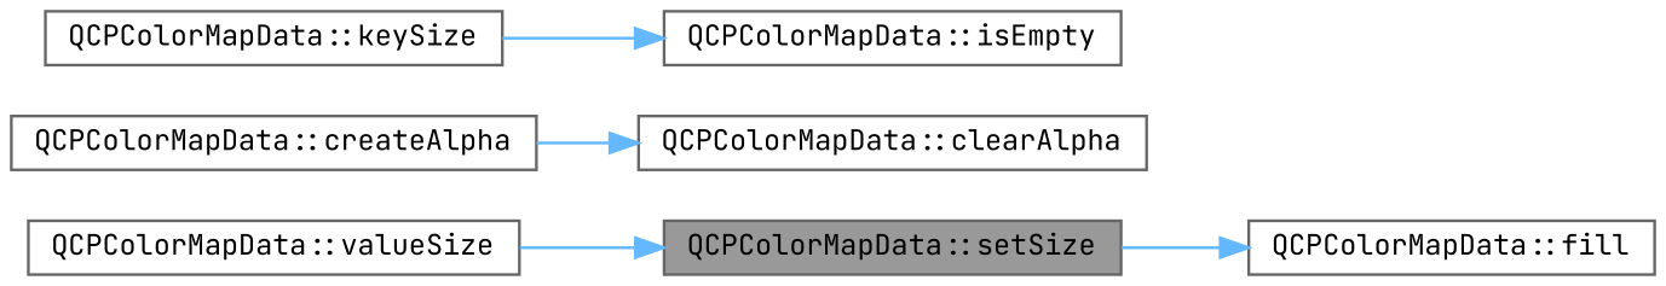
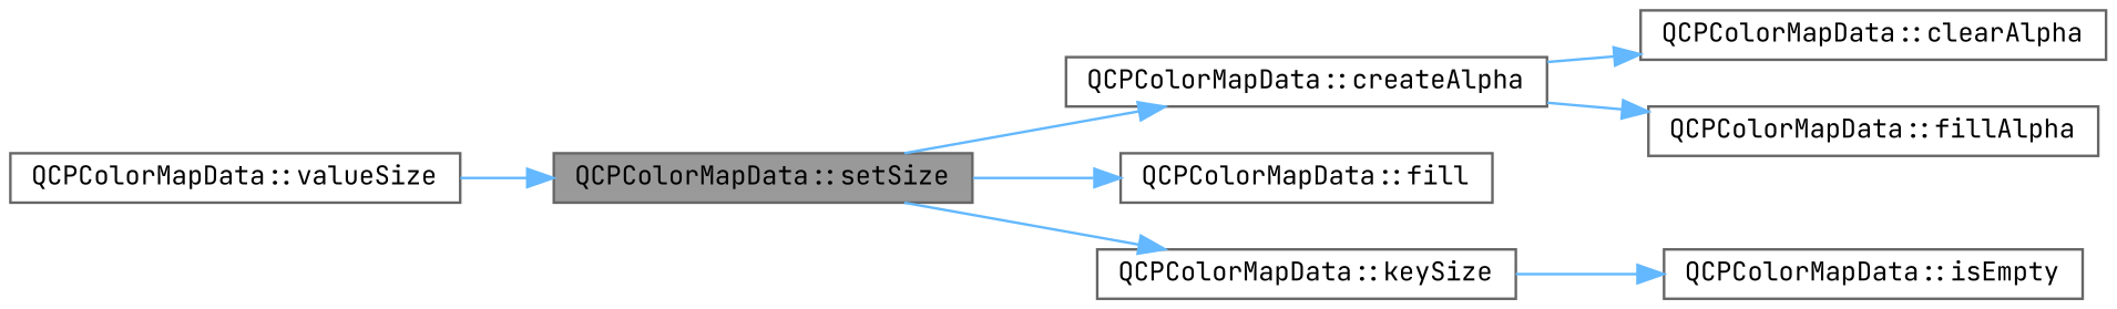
  digraph {
    fontname="JetBrains Mono"
    rankdir=LR
    node [color=grey40 fillcolor=white fontname="JetBrains Mono" fontsize=10 shape=box style=filled]
    edge [color=steelblue1 fontname="JetBrains Mono" fontsize=10 labelfontname=Helvetica labelfontsize=10 style=solid]
    n1 [color=gray40 fillcolor=grey60 fontcolor=black height=0.2 label="QCPColorMapData::setSize" width=0.4]
    n2 [height=0.2 label="QCPColorMapData::createAlpha" width=0.4]
    n3 [height=0.2 label="QCPColorMapData::fill" width=0.4]
    n4 [height=0.2 label="QCPColorMapData::keySize" width=0.4]
    n5 [height=0.2 label="QCPColorMapData::clearAlpha" width=0.4]
+   n6 [height=0.2 label="QCPColorMapData::fillAlpha" width=0.4]
    n7 [height=0.2 label="QCPColorMapData::isEmpty" width=0.4]
    n8 [height=0.2 label="QCPColorMapData::valueSize" width=0.4]
+   n1 -> n2
    n1 -> n3
+   n1 -> n4
    n2 -> n5
+   n2 -> n6
    n4 -> n7
    n8 -> n1
  }
